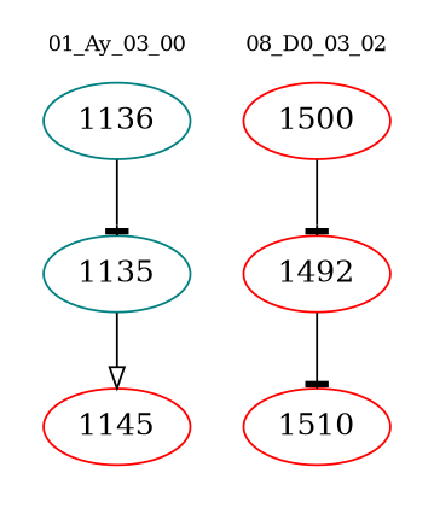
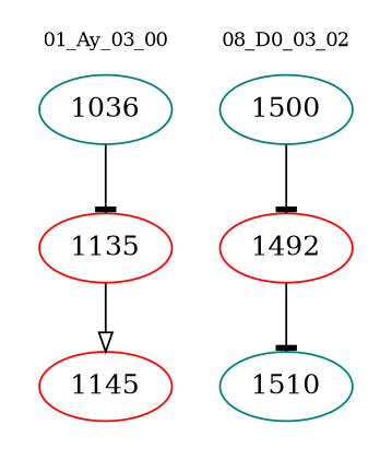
  digraph {
    node [color=teal]
    edge [arrowhead=tee color=black]
-   n1 [label=1136]
-   n2 [label=1135]
+   n1 [label=1036]
+   n2 [color=red label=1135]
    n3 [color=red label=1145]
-   n4 [color=red label=1500]
+   n4 [label=1500]
    n5 [color=red label=1492]
-   n6 [color=red label=1510]
+   n6 [label=1510]
    subgraph cluster_1 {
      color=white
      fontsize=10
      label="01_Ay_03_00"
      n1
      n2
      n3
    }
    subgraph cluster_2 {
      color=white
      fontsize=10
      label="08_D0_03_02"
      n4
      n5
      n6
    }
    n1 -> n2
    n2 -> n3 [arrowhead=onormal]
    n4 -> n5
    n5 -> n6
  }
